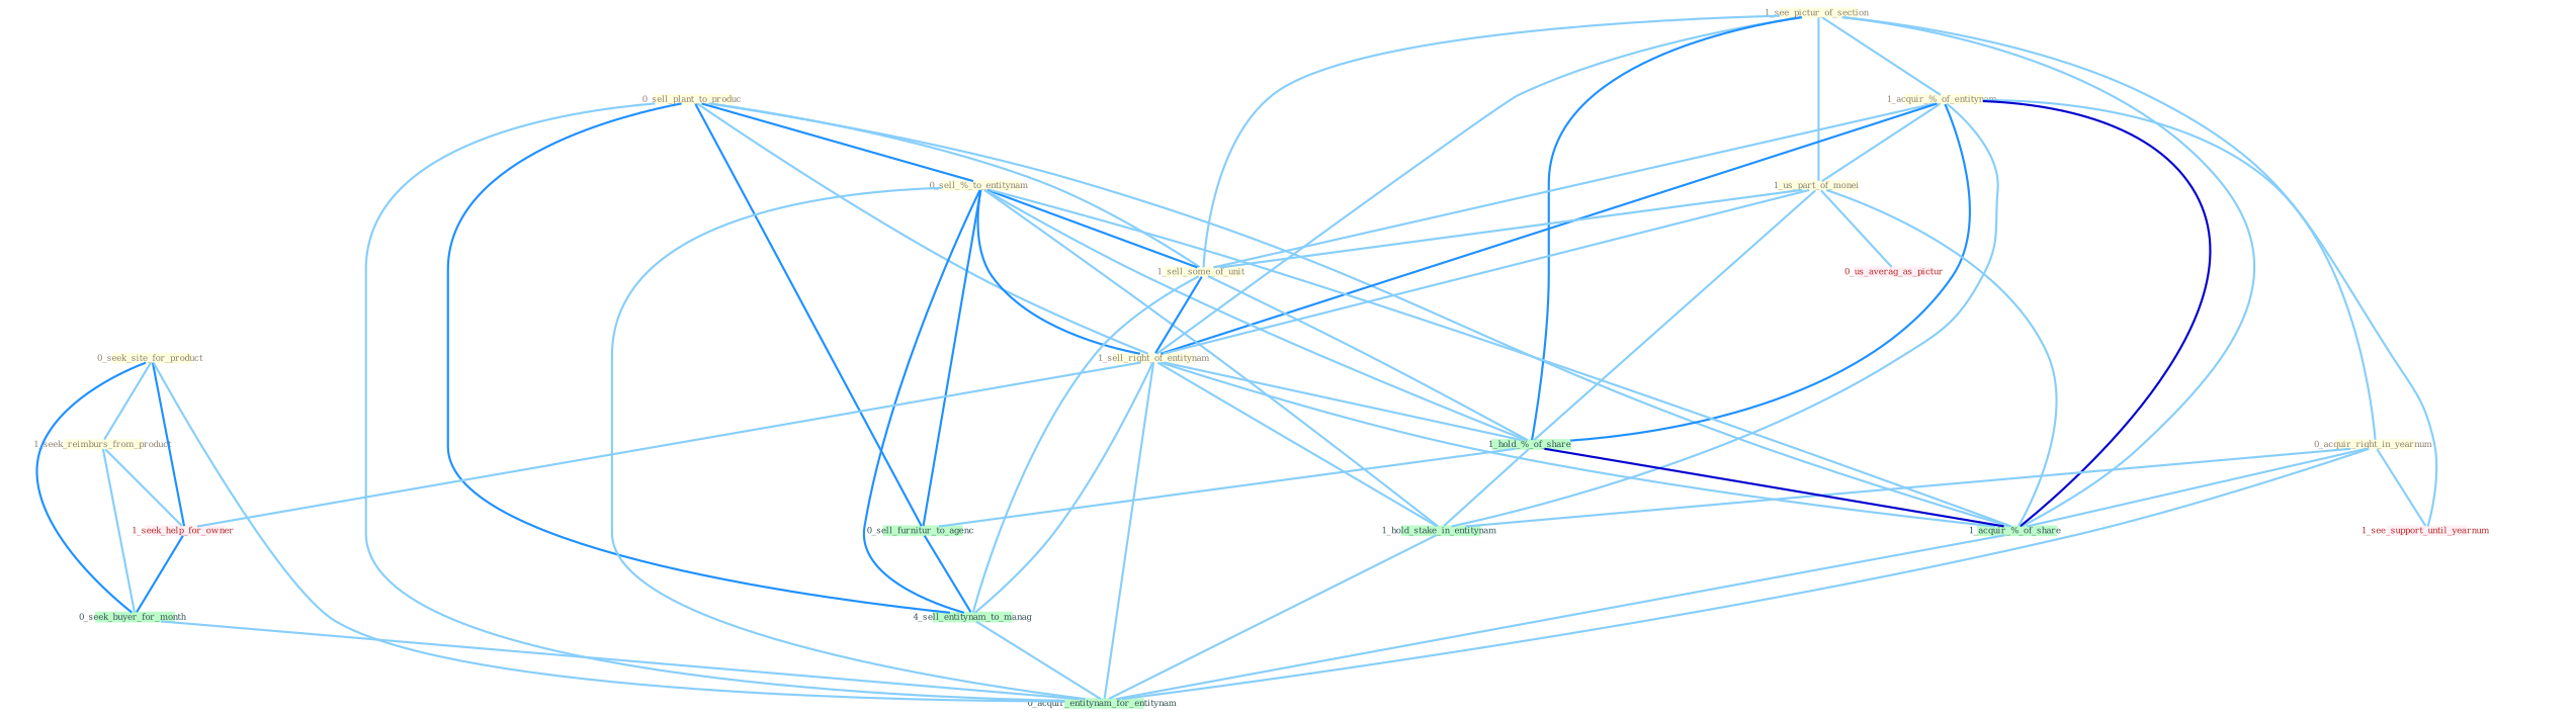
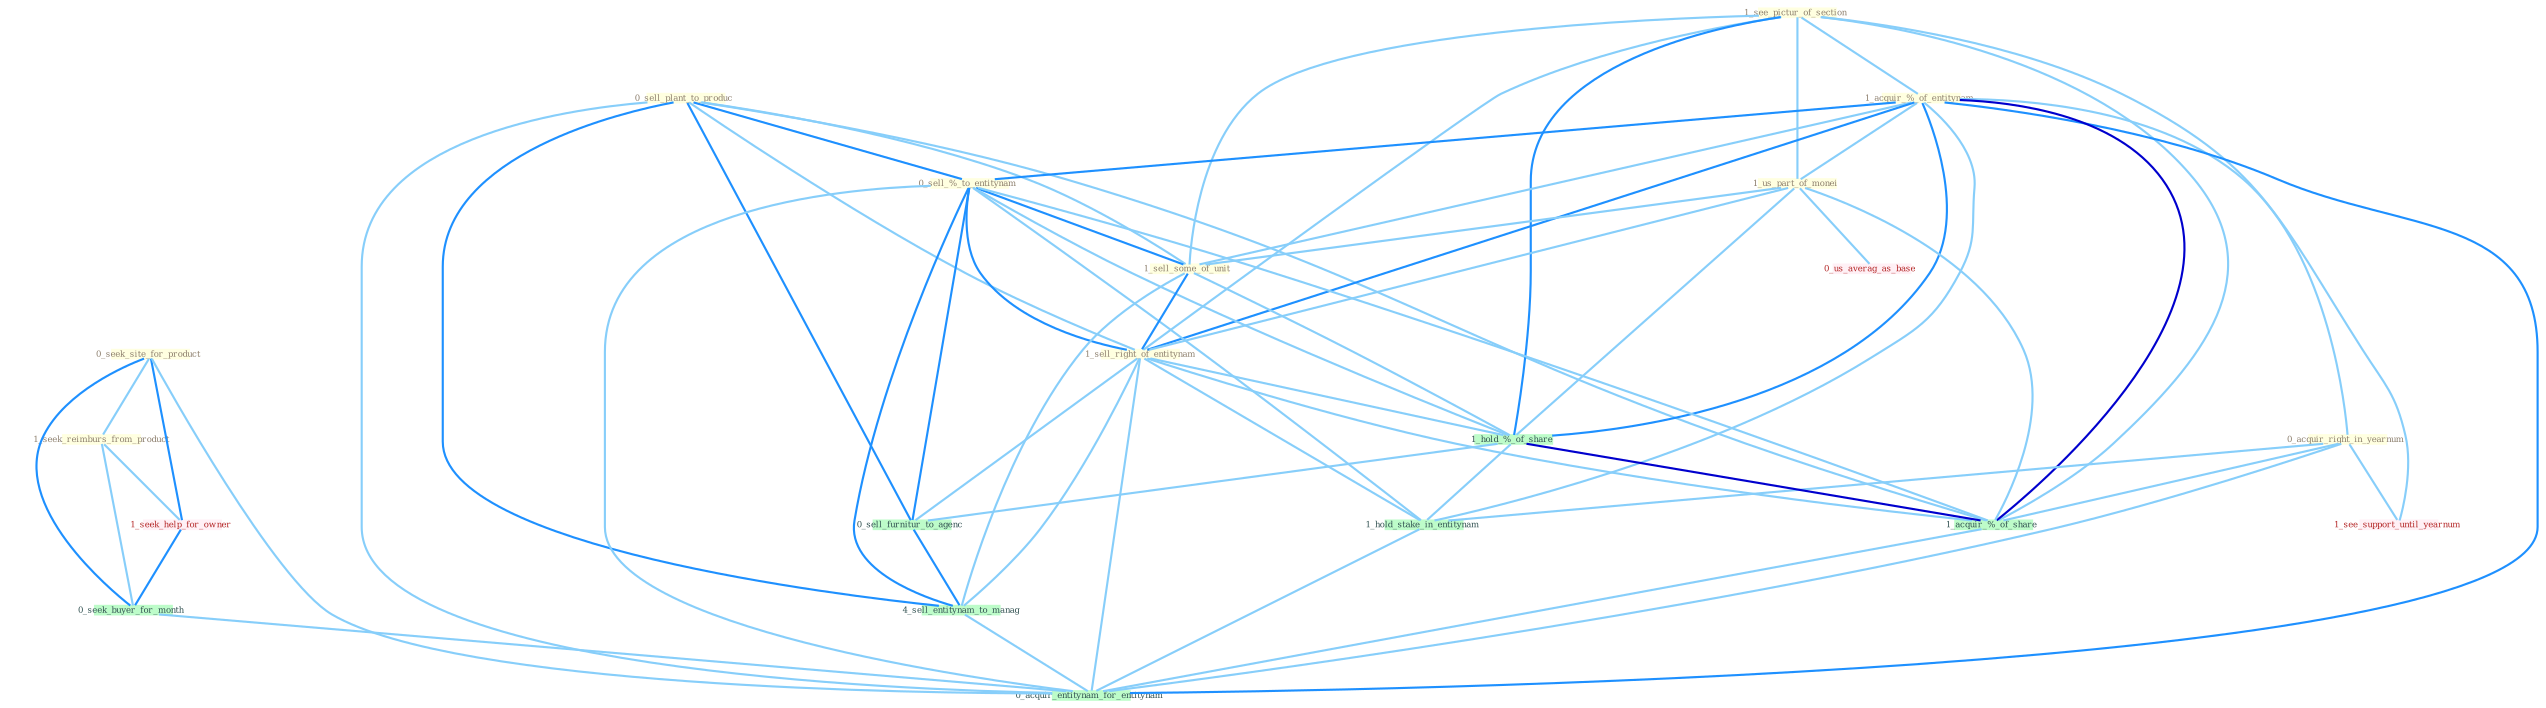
  graph {
    node [color="#ffffe0" fixedsize=true fontcolor="#8b7d6b" fontsize=4 shape=polygon style=filled]
    edge [color="#87cefa" w=1]
    "0_seek_site_for_product " [height=.06 width=.5]
    "0_sell_plant_to_produc " [height=.06 width=.5]
    n3 [height=.06 label="1_seek_reimburs_from_product" width=.5]
    "1_see_pictur_of_section " [height=.06 width=.5]
    "1_acquir_%_of_entitynam " [height=.06 width=.5]
    "1_us_part_of_monei " [height=.06 width=.5]
    "0_acquir_right_in_yearnum " [height=.06 width=.5]
    "0_sell_%_to_entitynam " [height=.06 width=.5]
    "1_sell_some_of_unit " [height=.06 width=.5]
    n10 [height=.06 label="1_sell_right_of_entitynam" width=.5]
    "1_seek_help_for_owner " [color="#fff0f5" fontcolor="#b22222" height=.06 width=.5]
    "1_see_support_until_yearnum " [color="#fff0f5" fontcolor="#b22222" height=.06 width=.5]
-   "0_us_averag_as_base " [color="#fff0f5" fontcolor="#b22222" height=.06 width=.5 label="0_us_averag_as_pictur"]
+   "0_us_averag_as_base " [color="#fff0f5" fontcolor="#b22222" height=.06 width=.5]
    "0_seek_buyer_for_month " [color="#BDFCC9" fontcolor="#2f4f4f" height=.06 width=.5]
    "0_acquir_entitynam_for_entitynam " [color="#BDFCC9" fontcolor="#2f4f4f" height=.06 width=.5]
    "0_sell_furnitur_to_agenc " [color="#BDFCC9" fontcolor="#2f4f4f" height=.06 width=.5]
    n17 [color="#BDFCC9" fontcolor="#2f4f4f" height=.06 label="4_sell_entitynam_to_manag" width=.5]
    "1_acquir_%_of_share " [color="#BDFCC9" fontcolor="#2f4f4f" height=.06 width=.5]
    "1_hold_%_of_share " [color="#BDFCC9" fontcolor="#2f4f4f" height=.06 width=.5]
    "1_hold_stake_in_entitynam " [color="#BDFCC9" fontcolor="#2f4f4f" height=.06 width=.5]
    subgraph sub_1 {
      "0_seek_site_for_product "
      "0_sell_plant_to_produc "
      n3
      "1_see_pictur_of_section "
      "1_acquir_%_of_entitynam "
      "1_us_part_of_monei "
      "0_acquir_right_in_yearnum "
      "0_sell_%_to_entitynam "
      "1_sell_some_of_unit "
      n10
    }
    subgraph sub_2 {
      "1_seek_help_for_owner "
      "1_see_support_until_yearnum "
      "0_us_averag_as_base "
    }
    "0_seek_site_for_product " -- n3
    "0_seek_site_for_product " -- "1_seek_help_for_owner " [color="#1e90ff" w=2]
    "0_seek_site_for_product " -- "0_seek_buyer_for_month " [color="#1e90ff" w=2]
    "0_seek_site_for_product " -- "0_acquir_entitynam_for_entitynam "
    "0_sell_plant_to_produc " -- "0_sell_%_to_entitynam " [color="#1e90ff" w=2]
    "0_sell_plant_to_produc " -- "1_sell_some_of_unit "
    "0_sell_plant_to_produc " -- n10
    "0_sell_plant_to_produc " -- "0_acquir_entitynam_for_entitynam "
    "0_sell_plant_to_produc " -- "0_sell_furnitur_to_agenc " [color="#1e90ff" w=2]
    "0_sell_plant_to_produc " -- n17 [color="#1e90ff" w=2]
    "0_sell_plant_to_produc " -- "1_acquir_%_of_share "
    n3 -- "1_seek_help_for_owner "
    n3 -- "0_seek_buyer_for_month "
    "1_see_pictur_of_section " -- "1_acquir_%_of_entitynam "
    "1_see_pictur_of_section " -- "1_us_part_of_monei "
    "1_see_pictur_of_section " -- "1_sell_some_of_unit "
    "1_see_pictur_of_section " -- n10
    "1_see_pictur_of_section " -- "1_see_support_until_yearnum "
    "1_see_pictur_of_section " -- "1_acquir_%_of_share "
    "1_see_pictur_of_section " -- "1_hold_%_of_share " [color="#1e90ff"]
    "1_acquir_%_of_entitynam " -- "1_us_part_of_monei "
    "1_acquir_%_of_entitynam " -- "0_acquir_right_in_yearnum "
+   "1_acquir_%_of_entitynam " -- "0_sell_%_to_entitynam " [color="#1e90ff" w=2]
    "1_acquir_%_of_entitynam " -- "1_sell_some_of_unit "
    "1_acquir_%_of_entitynam " -- n10 [color="#1e90ff" w=2]
+   "1_acquir_%_of_entitynam " -- "0_acquir_entitynam_for_entitynam " [color="#1e90ff" w=2]
    "1_acquir_%_of_entitynam " -- "1_acquir_%_of_share " [color="#0000cd" w=3]
    "1_acquir_%_of_entitynam " -- "1_hold_%_of_share " [color="#1e90ff" w=2]
    "1_acquir_%_of_entitynam " -- "1_hold_stake_in_entitynam "
    "1_us_part_of_monei " -- "1_sell_some_of_unit "
    "1_us_part_of_monei " -- n10
    "1_us_part_of_monei " -- "0_us_averag_as_base "
    "1_us_part_of_monei " -- "1_acquir_%_of_share "
    "1_us_part_of_monei " -- "1_hold_%_of_share "
    "0_acquir_right_in_yearnum " -- "1_see_support_until_yearnum "
    "0_acquir_right_in_yearnum " -- "0_acquir_entitynam_for_entitynam "
    "0_acquir_right_in_yearnum " -- "1_acquir_%_of_share "
    "0_acquir_right_in_yearnum " -- "1_hold_stake_in_entitynam "
    "0_sell_%_to_entitynam " -- "1_sell_some_of_unit " [color="#1e90ff"]
    "0_sell_%_to_entitynam " -- n10 [color="#1e90ff" w=2]
    "0_sell_%_to_entitynam " -- "0_acquir_entitynam_for_entitynam "
    "0_sell_%_to_entitynam " -- "0_sell_furnitur_to_agenc " [color="#1e90ff" w=2]
    "0_sell_%_to_entitynam " -- n17 [color="#1e90ff" w=2]
    "0_sell_%_to_entitynam " -- "1_acquir_%_of_share "
    "0_sell_%_to_entitynam " -- "1_hold_%_of_share "
    "0_sell_%_to_entitynam " -- "1_hold_stake_in_entitynam "
    "1_sell_some_of_unit " -- n10 [color="#1e90ff" w=2]
    "1_sell_some_of_unit " -- n17
    "1_sell_some_of_unit " -- "1_hold_%_of_share "
    n10 -- "0_acquir_entitynam_for_entitynam "
-   n10 -- "1_seek_help_for_owner "
+   n10 -- "0_sell_furnitur_to_agenc "
    n10 -- n17
    n10 -- "1_acquir_%_of_share "
    n10 -- "1_hold_%_of_share "
    n10 -- "1_hold_stake_in_entitynam "
    "1_seek_help_for_owner " -- "0_seek_buyer_for_month " [color="#1e90ff" w=2]
    "0_seek_buyer_for_month " -- "0_acquir_entitynam_for_entitynam "
    "0_sell_furnitur_to_agenc " -- n17 [color="#1e90ff" w=2]
    n17 -- "0_acquir_entitynam_for_entitynam "
    "1_acquir_%_of_share " -- "0_acquir_entitynam_for_entitynam "
    "1_hold_%_of_share " -- "0_sell_furnitur_to_agenc "
    "1_hold_%_of_share " -- "1_acquir_%_of_share " [color="#0000cd" w=3]
    "1_hold_%_of_share " -- "1_hold_stake_in_entitynam "
    "1_hold_stake_in_entitynam " -- "0_acquir_entitynam_for_entitynam "
  }
